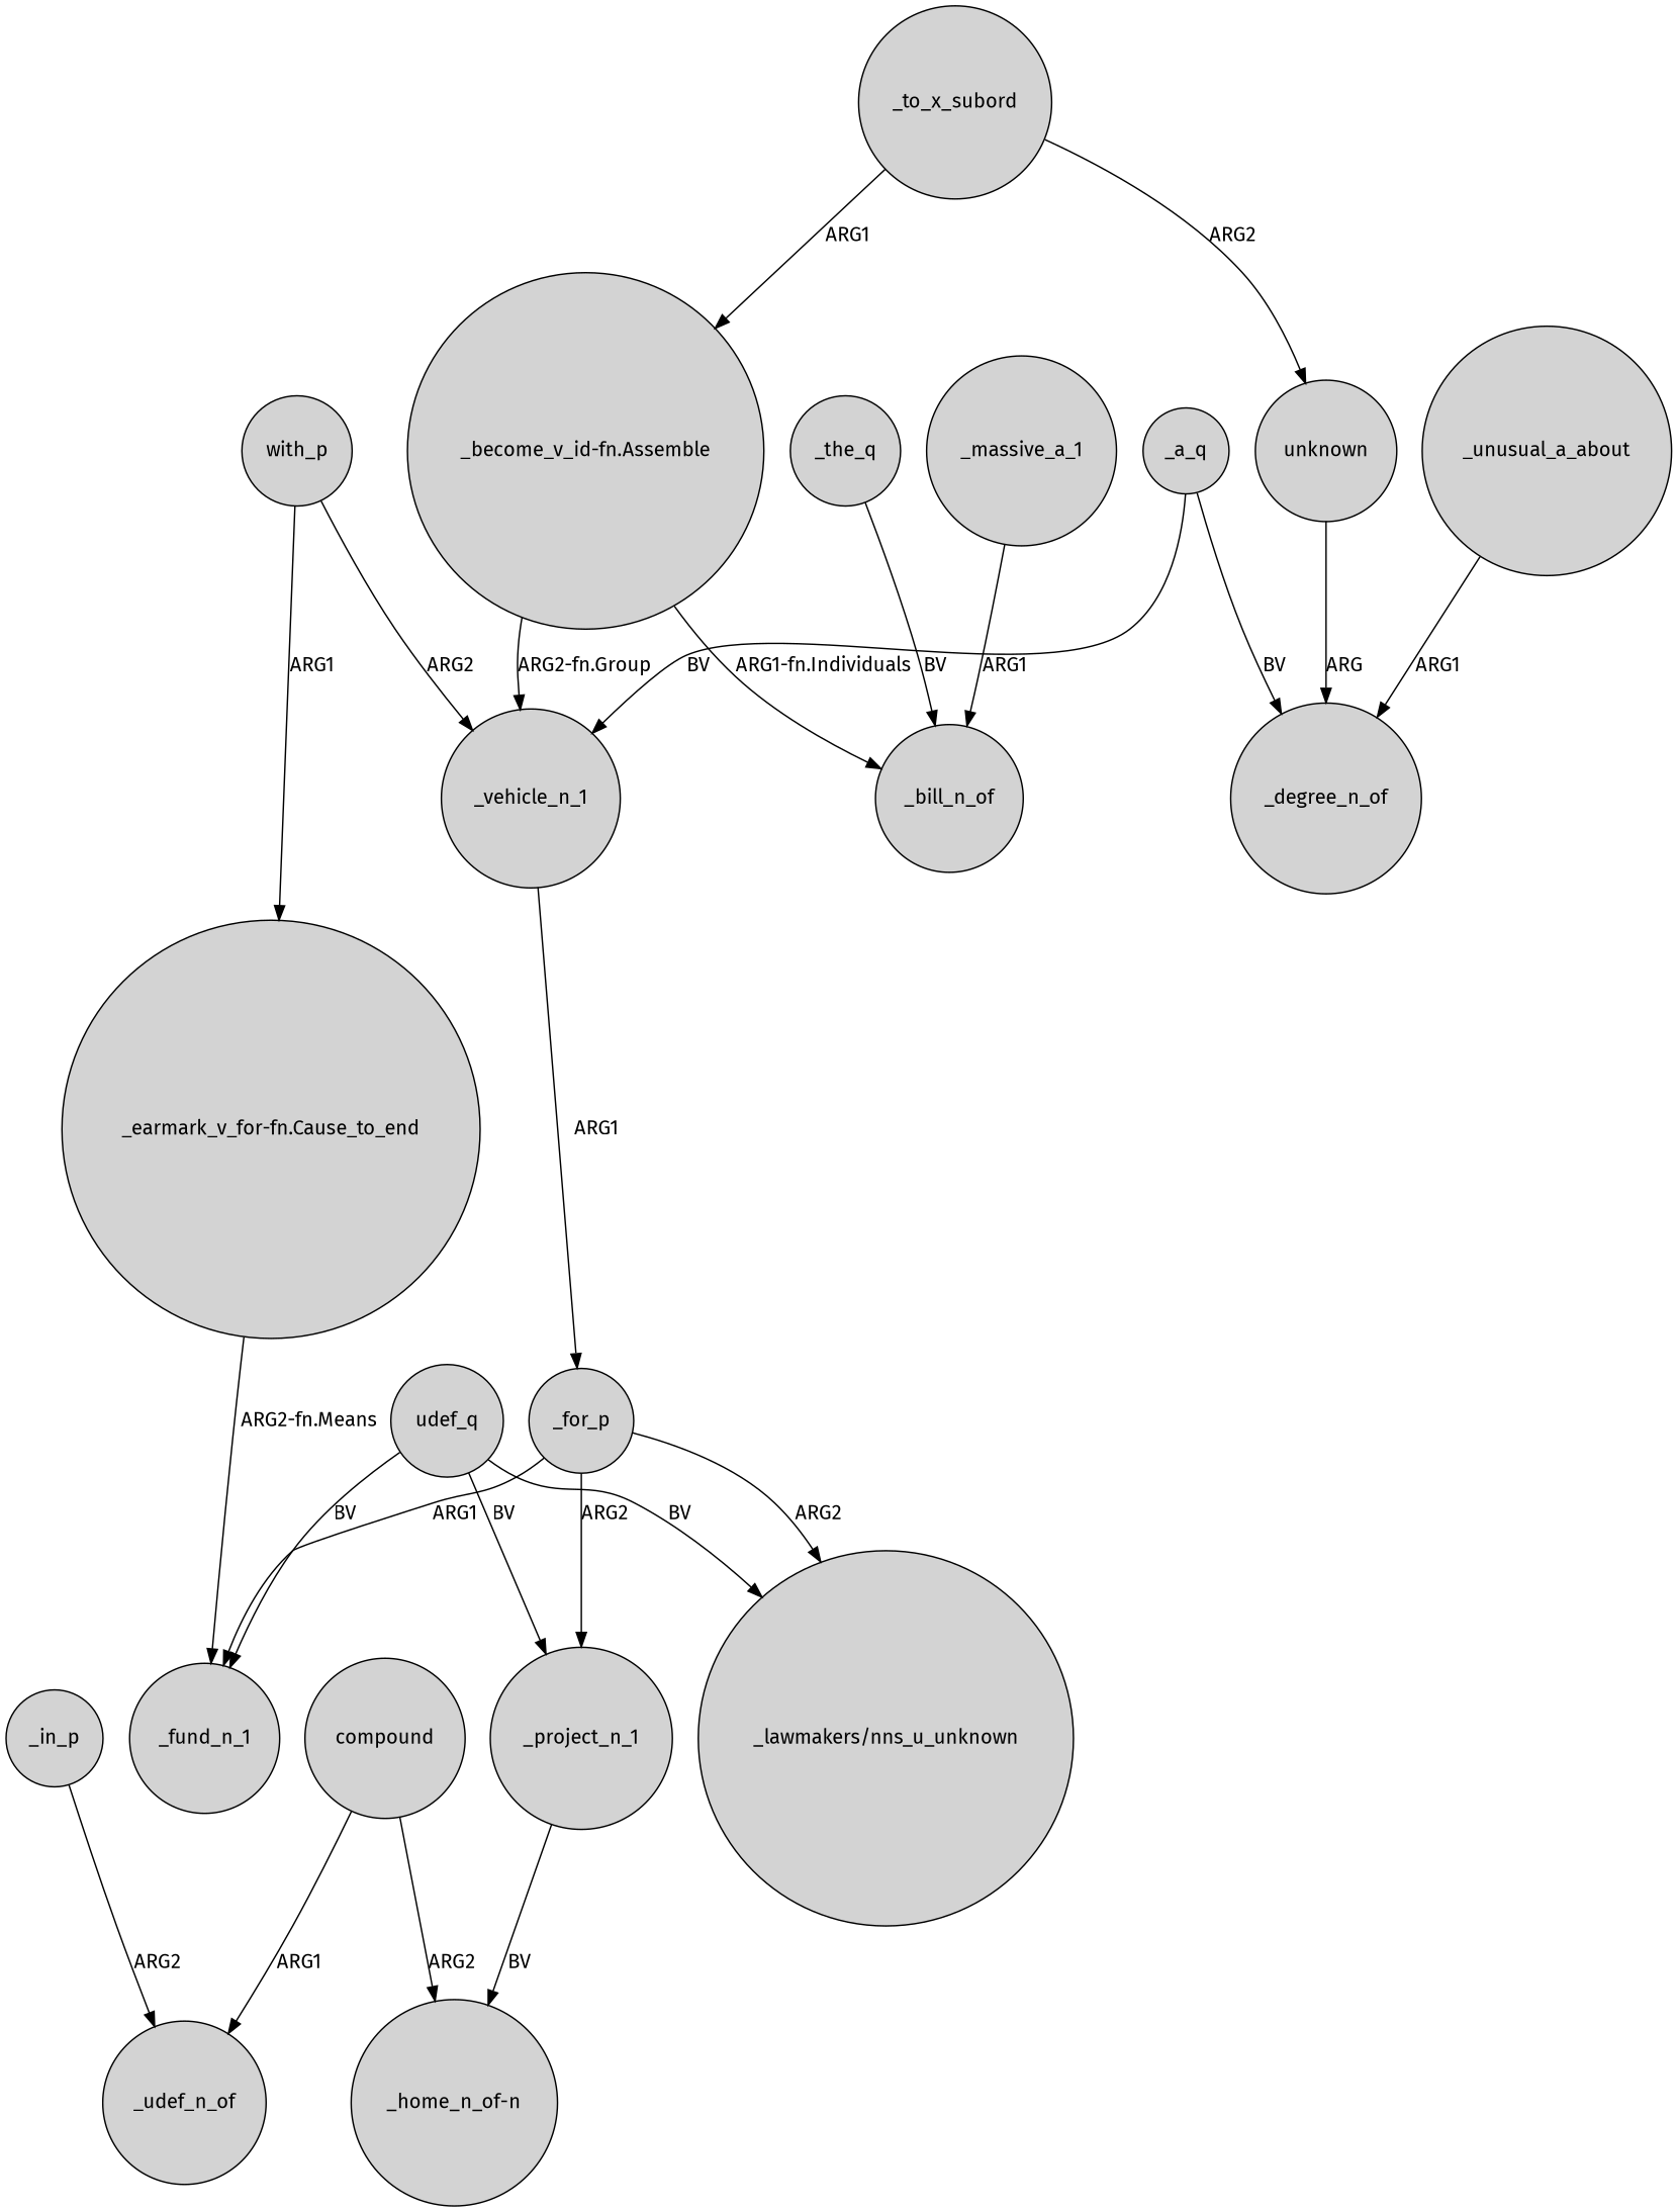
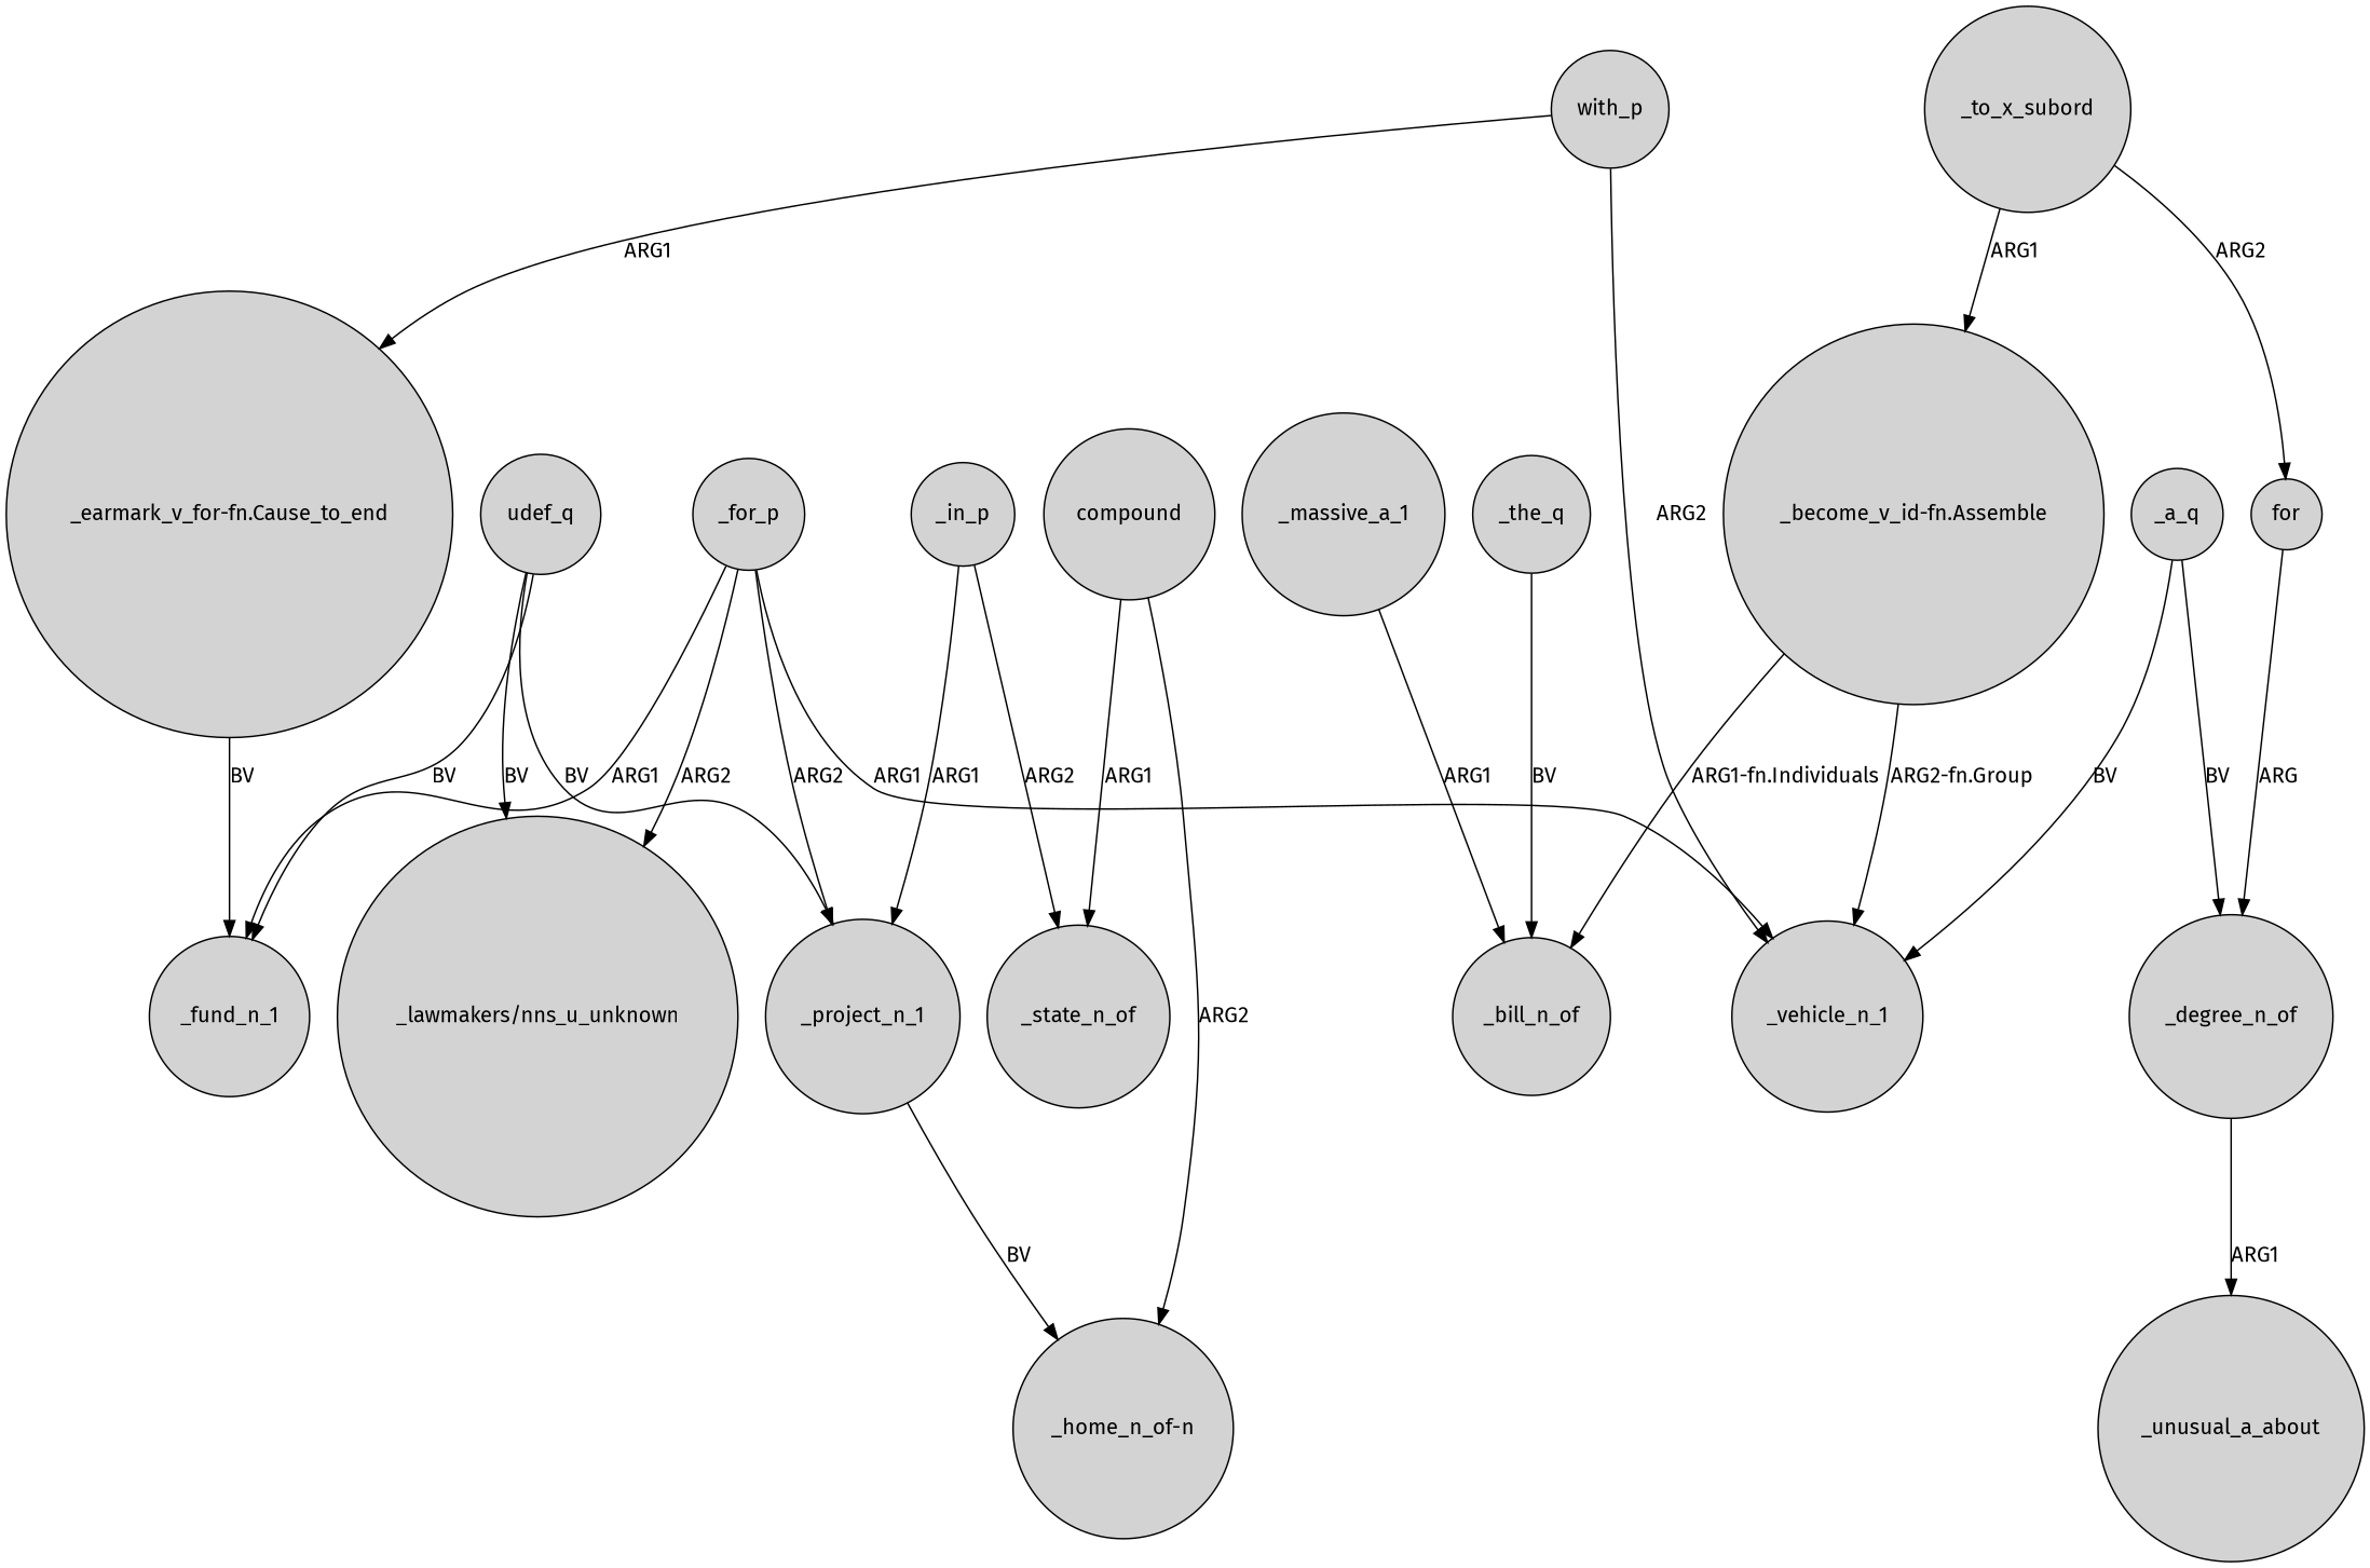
  digraph {
    fontname="Fira Sans"
    node [fontname="Fira Sans" shape=circle style=filled]
    edge [fontname="Fira Sans"]
    udef_q
    "_lawmakers/nns_u_unknown"
    _project_n_1
    _fund_n_1
    "_home_n_of-n"
    with_p
    "_earmark_v_for-fn.Cause_to_end"
    _vehicle_n_1
    _for_p
    _the_q
    _bill_n_of
    _in_p
-   _state_n_of [label=_udef_n_of]
+   _state_n_of
    compound
    _massive_a_1
    _to_x_subord
-   unknown
+   unknown [label=for]
    "_become_v_id-fn.Assemble"
    _degree_n_of
    _a_q
    _unusual_a_about
    udef_q -> "_lawmakers/nns_u_unknown" [label=BV]
    udef_q -> _project_n_1 [label=BV]
    udef_q -> _fund_n_1 [label=BV]
    _project_n_1 -> "_home_n_of-n" [label=BV]
    with_p -> "_earmark_v_for-fn.Cause_to_end" [label=ARG1]
    with_p -> _vehicle_n_1 [label=ARG2]
-   "_earmark_v_for-fn.Cause_to_end" -> _fund_n_1 [label="ARG2-fn.Means"]
+   "_earmark_v_for-fn.Cause_to_end" -> _fund_n_1 [label=BV]
    _for_p -> "_lawmakers/nns_u_unknown" [label=ARG2]
    _for_p -> _project_n_1 [label=ARG2]
    _for_p -> _fund_n_1 [label=ARG1]
-   _vehicle_n_1 -> _for_p [label=ARG1]
+   _for_p -> _vehicle_n_1 [label=ARG1]
    _the_q -> _bill_n_of [label=BV]
+   _in_p -> _project_n_1 [label=ARG1]
    _in_p -> _state_n_of [label=ARG2]
    compound -> "_home_n_of-n" [label=ARG2]
    compound -> _state_n_of [label=ARG1]
    _massive_a_1 -> _bill_n_of [label=ARG1]
    _to_x_subord -> unknown [label=ARG2]
    _to_x_subord -> "_become_v_id-fn.Assemble" [label=ARG1]
    unknown -> _degree_n_of [label=ARG]
    "_become_v_id-fn.Assemble" -> _vehicle_n_1 [label="ARG2-fn.Group"]
    "_become_v_id-fn.Assemble" -> _bill_n_of [label="ARG1-fn.Individuals"]
    _a_q -> _vehicle_n_1 [label=BV]
    _a_q -> _degree_n_of [label=BV]
-   _unusual_a_about -> _degree_n_of [label=ARG1]
+   _degree_n_of -> _unusual_a_about [label=ARG1]
  }
